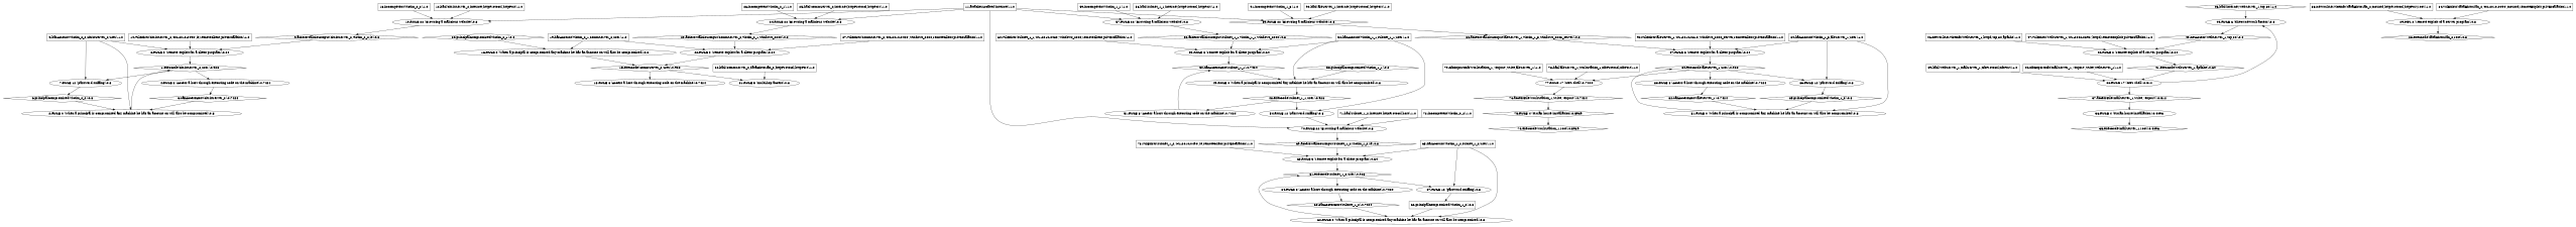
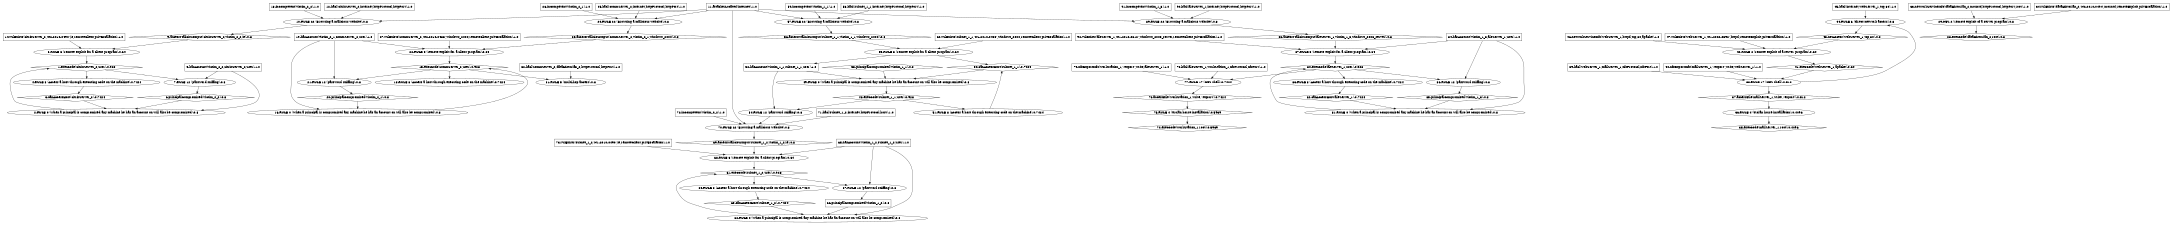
  digraph {
    node [shape=ellipse]
    n1 [label="1:execCode(citrixServer_2,user):0.928" shape=diamond]
    n2 [label="4:RULE 8 (Access a host through executing code on the machine):0.7424"]
    n3 [label="7:RULE 12 (password sniffing):0.8"]
    n4 [label="3:canAccessHost(citrixServer_2):0.7424" shape=diamond]
    n5 [label="6:principalCompromised(victim_2_2):0.8" shape=diamond]
    n6 [label="2:RULE 0 (When a principal is compromised any machine he has an account on will also be compromised):0.8"]
    n7 [label="5:hasAccount(victim_2_2,citrixServer_2,user):1.0" shape=box]
    n8 [label="8:RULE 3 (remote exploit for a client program):0.64"]
    n9 [label="9:accessMaliciousInput(citrixServer_2,victim_2_2,ie):0.8" shape=diamond]
    n10 [label="10:RULE 22 (Browsing a malicious website):0.8"]
    n11 [label="11:attackerLocated(internet):1.0" shape=box]
    n12 [label="24:RULE 22 (Browsing a malicious website):0.8"]
    n13 [label="57:RULE 22 (Browsing a malicious website):0.8"]
    n14 [label="70:RULE 22 (Browsing a malicious website):0.8"]
-   n15 [label="89:RULE 22 (Browsing a malicious website):0.8" shape=diamond]
+   n15 [label="89:RULE 22 (Browsing a malicious website):0.8"]
    n16 [label="23:accessMaliciousInput(commServer_2,victim_2_1,windows_2000):0.8" shape=diamond]
    n17 [label="44:RULE 6 (direct network access):0.8"]
    n18 [label="43:netAccess(webServer_1,tcp,80):0.8" shape=diamond]
    n19 [label="56:accessMaliciousInput(subnet_1_1,victim_1_1,windows_2000):0.8" shape=diamond]
    n20 [label="69:accessMaliciousInput(subnet_1_2,victim_1_2,ie):0.8" shape=diamond]
    n21 [label="88:accessMaliciousInput(fileServer_1,victim_1_3,windows_2003_server):0.8" shape=diamond]
    n22 [label="12:hacl(citrixServer_2,internet,httpProtocol,httpPort):1.0" shape=box]
    n23 [label="13:inCompetent(victim_2_2):1.0" shape=box]
    n24 [label="14:vulExists(citrixServer_2,'N2-2010-0490',ie,remoteClient,privEscalation):1.0" shape=box]
    n25 [label="15:execCode(commServer_2,user):0.928" shape=diamond]
    n26 [label="18:RULE 8 (Access a host through executing code on the machine):0.7424"]
+   n27 [label="21:RULE 12 (password sniffing):0.8"]
    n28 [label="31:RULE 5 (multi-hop access):0.8"]
    n29 [label="20:principalCompromised(victim_2_1):0.8" shape=diamond]
    n30 [label="16:RULE 0 (When a principal is compromised any machine he has an account on will also be compromised):0.8"]
    n31 [label="19:hasAccount(victim_2_1,commServer_2,user):1.0" shape=box]
    n32 [label="22:RULE 3 (remote exploit for a client program):0.64"]
    n33 [label="25:hacl(commServer_2,internet,httpProtocol,httpPort):1.0" shape=box]
    n34 [label="26:inCompetent(victim_2_1):1.0" shape=box]
    n35 [label="27:vulExists(commServer_2,'N2-2010-0483',windows_2000,remoteClient,privEscalation):1.0" shape=box]
    n36 [label="28:execCode(dataHistorian_2,root):0.8" shape=diamond]
    n37 [label="29:NFS 2 (remote exploit of a server program):0.8"]
    n38 [label="32:hacl(commServer_2,dataHistorian_2,httpProtocol,httpPort):1.0" shape=box]
    n39 [label="33:networkServiceInfo(dataHistorian_2,mountd,httpProtocol,httpPort,root):1.0" shape=box]
    n40 [label="34:vulExists(dataHistorian_2,'N2-2010-0494',mountd,remoteExploit,privEscalation):1.0" shape=box]
    n41 [label="35:execCode(mailServer_1,root):0.4096" shape=diamond]
    n42 [label="36:RULE 4 (Trojan horse installation):0.4096"]
    n43 [label="37:accessFile(mailServer_1,write,'/export'):0.512" shape=diamond]
    n44 [label="38:RULE 17 (NFS shell):0.512"]
    n45 [label="39:hacl(webServer_1,mailServer_1,nfsProtocol,nfsPort):1.0" shape=box]
    n46 [label="40:nfsExportInfo(mailServer_1,'/export',write,webServer_1):1.0" shape=box]
    n47 [label="41:execCode(webServer_1,apache):0.64" shape=diamond]
    n48 [label="42:RULE 2 (remote exploit of a server program):0.64"]
-   n49 [label="45:hacl(internet,webServer_1,tcp,80):1.0" shape=diamond]
+   n49 [label="45:hacl(internet,webServer_1,tcp,80):1.0" shape=box]
    n50 [label="46:networkServiceInfo(webServer_1,httpd,tcp,80,apache):1.0" shape=box]
    n51 [label="47:vulExists(webServer_1,'N1-2002-0392',httpd,remoteExploit,privEscalation):1.0" shape=box]
    n52 [label="48:execCode(subnet_1_1,user):0.928" shape=diamond]
    n53 [label="51:RULE 8 (Access a host through executing code on the machine):0.7424"]
    n54 [label="54:RULE 12 (password sniffing):0.8"]
    n55 [label="50:canAccessHost(subnet_1_1):0.7424" shape=diamond]
    n56 [label="49:RULE 0 (When a principal is compromised any machine he has an account on will also be compromised):0.8"]
    n57 [label="52:hasAccount(victim_1_1,subnet_1_1,user):1.0" shape=box]
    n58 [label="55:RULE 3 (remote exploit for a client program):0.64"]
    n59 [label="53:principalCompromised(victim_1_1):0.8" shape=diamond]
    n60 [label="58:hacl(subnet_1_1,internet,httpProtocol,httpPort):1.0" shape=box]
    n61 [label="59:inCompetent(victim_1_1):1.0" shape=box]
    n62 [label="60:vulExists(subnet_1_1,'N1-2010-0483',windows_2000,remoteClient,privEscalation):1.0" shape=box]
    n63 [label="61:execCode(subnet_1_2,user):0.928" shape=diamond]
    n64 [label="64:RULE 8 (Access a host through executing code on the machine):0.7424"]
    n65 [label="67:RULE 12 (password sniffing):0.8"]
    n66 [label="63:canAccessHost(subnet_1_2):0.7424" shape=diamond]
    n67 [label="66:principalCompromised(victim_1_2):0.8" shape=box]
    n68 [label="62:RULE 0 (When a principal is compromised any machine he has an account on will also be compromised):0.8"]
    n69 [label="65:hasAccount(victim_1_2,subnet_1_2,user):1.0" shape=box]
    n70 [label="68:RULE 3 (remote exploit for a client program):0.64"]
    n71 [label="71:hacl(subnet_1_2,internet,httpProtocol,host):1.0" shape=box]
    n72 [label="72:inCompetent(victim_0_2):1.0" shape=box]
    n73 [label="73:vulExists(subnet_1_2,'N1-2010-0490',ie,remoteClient,privEscalation):1.0" shape=box]
    n74 [label="74:execCode(workStation_1,root):0.5939" shape=diamond]
    n75 [label="75:RULE 4 (Trojan horse installation):0.5939" shape=diamond]
    n76 [label="76:accessFile(workStation_1,write,'/export'):0.7424" shape=diamond]
    n77 [label="77:RULE 17 (NFS shell):0.7424"]
    n78 [label="78:hacl(fileServer_1,workStation_1,nfsProtocol,nfsPort):1.0" shape=box]
    n79 [label="79:nfsExportInfo(workStation_1,'/export',write,fileServer_1):1.0" shape=box]
    n80 [label="80:execCode(fileServer_1,user):0.928" shape=diamond]
    n81 [label="83:RULE 8 (Access a host through executing code on the machine):0.7424"]
    n82 [label="86:RULE 12 (password sniffing):0.8"]
    n83 [label="82:canAccessHost(fileServer_1):0.7424" shape=diamond]
    n84 [label="85:principalCompromised(victim_1_3):0.8" shape=diamond]
    n85 [label="81:RULE 0 (When a principal is compromised any machine he has an account on will also be compromised):0.8"]
    n86 [label="84:hasAccount(victim_1_3,fileServer_1,user):1.0" shape=box]
    n87 [label="87:RULE 3 (remote exploit for a client program):0.64"]
    n88 [label="90:hacl(fileServer_1,internet,httpProtocol,httpPort):1.0" shape=box]
    n89 [label="91:inCompetent(victim_1_3):1.0" shape=box]
    n90 [label="92:vulExists(fileServer_1,'N1-2010-0812',windows_2003_server,remoteClient,privEscalation):1.0" shape=box]
    n1 -> n2
    n1 -> n3
    n2 -> n4
    n3 -> n5
    n4 -> n6
    n5 -> n6
    n6 -> n1
    n7 -> n3
    n7 -> n6
-   n7 -> n8
    n8 -> n1
    n9 -> n8
    n10 -> n9
    n11 -> n10
    n11 -> n12
    n11 -> n13
    n11 -> n14
    n11 -> n15
    n12 -> n16
    n13 -> n19
    n14 -> n20
    n15 -> n21
    n16 -> n32
    n17 -> n18
    n18 -> n48
    n19 -> n58
    n20 -> n70
    n21 -> n87
    n22 -> n10
    n23 -> n10
    n24 -> n8
    n25 -> n26
+   n25 -> n27
    n25 -> n28
+   n27 -> n29
    n29 -> n30
    n30 -> n25
+   n31 -> n27
    n31 -> n30
    n31 -> n32
    n32 -> n25
    n33 -> n12
    n34 -> n12
    n35 -> n32
    n37 -> n36
    n38 -> n28
    n39 -> n37
    n40 -> n37
    n42 -> n41
    n43 -> n42
    n44 -> n17
    n44 -> n43
    n45 -> n44
    n46 -> n44
    n47 -> n44
    n48 -> n47
    n49 -> n17
    n50 -> n48
    n51 -> n48
    n52 -> n53
    n52 -> n54
    n53 -> n55
    n54 -> n14
    n55 -> n56
    n56 -> n52
    n57 -> n54
    n57 -> n56
-   n57 -> n58
+   n58 -> n57
    n58 -> n55
    n59 -> n56
    n60 -> n13
    n61 -> n13
    n62 -> n58
    n63 -> n64
    n63 -> n65
    n64 -> n66
    n65 -> n67
    n66 -> n68
    n67 -> n68
    n68 -> n63
    n69 -> n65
    n69 -> n68
    n69 -> n70
    n70 -> n63
    n71 -> n14
    n72 -> n14
    n73 -> n70
    n75 -> n74
    n76 -> n75
    n77 -> n76
    n78 -> n77
    n79 -> n77
    n80 -> n77
    n80 -> n81
    n80 -> n82
    n81 -> n83
    n82 -> n84
    n83 -> n85
    n84 -> n85
    n85 -> n80
    n86 -> n82
    n86 -> n85
    n86 -> n87
    n87 -> n80
    n88 -> n15
    n89 -> n15
    n90 -> n87
  }
